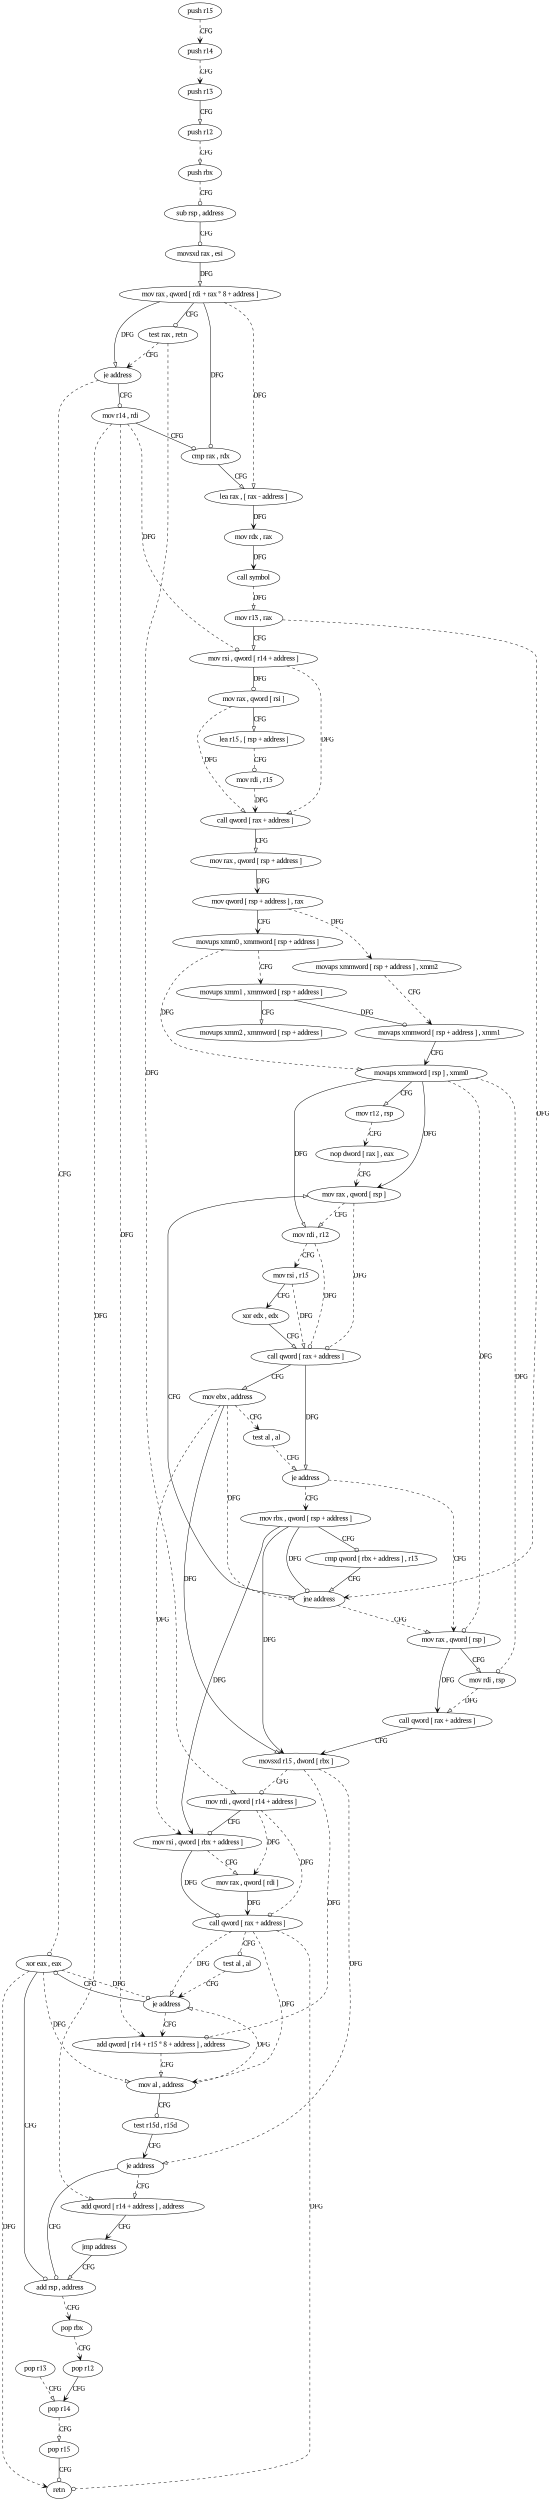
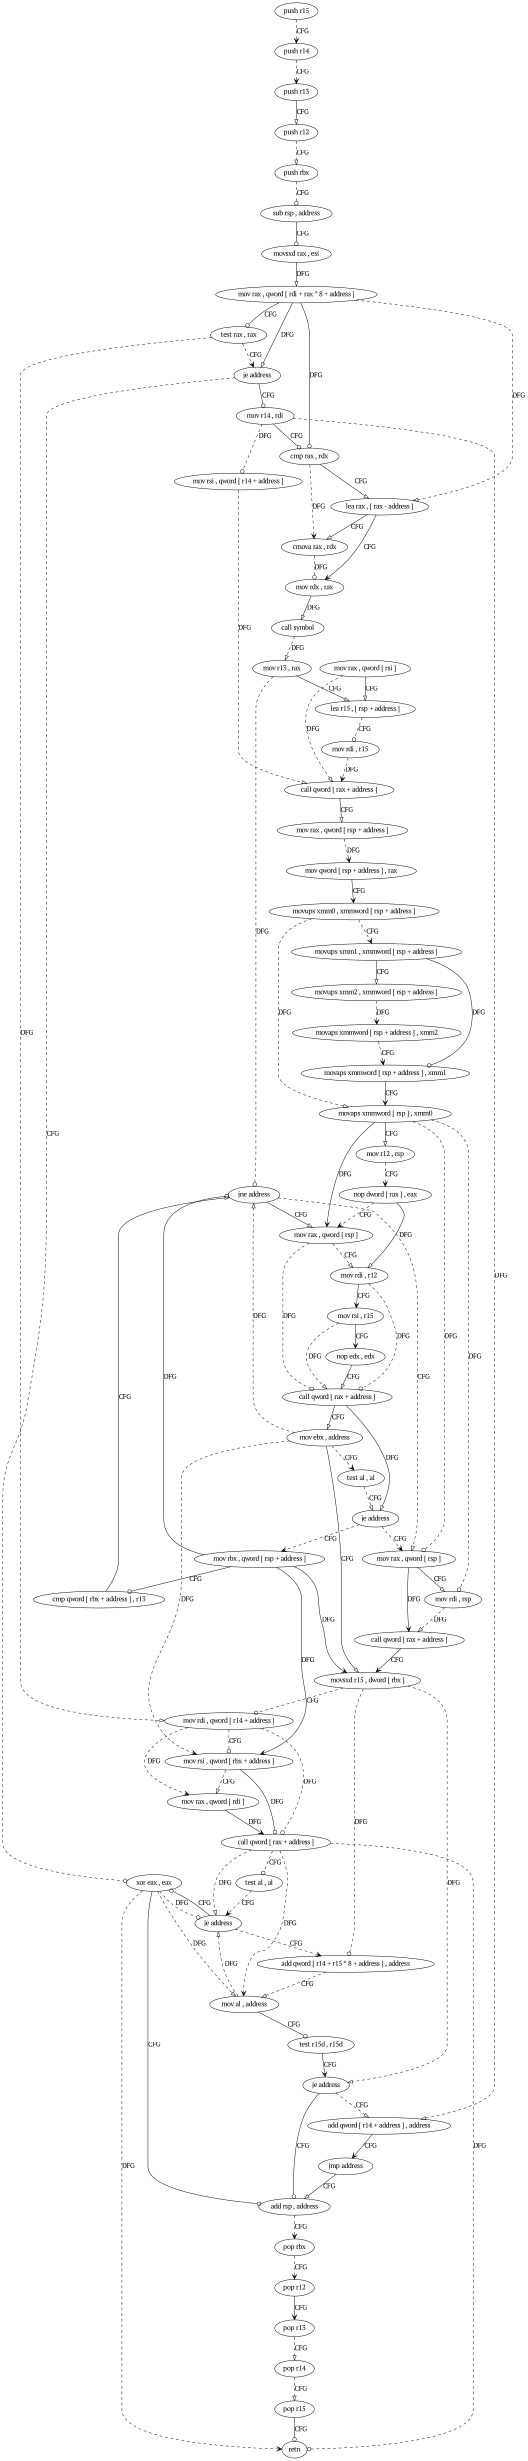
  digraph {
    fontname="PT Serif"
    node [fontname="PT Serif"]
    edge [arrowhead=onormal fontname="PT Serif" style=dashed]
    n1 [label="push r15"]
    n2 [label="push r14"]
    n3 [label="push r13"]
    n4 [label="push r12"]
    n5 [label="push rbx"]
    n6 [label="sub rsp , address"]
    n7 [label="movsxd rax , esi"]
    n8 [label="mov rax , qword [ rdi + rax * 8 + address ]"]
-   n9 [label="test rax , retn"]
+   n9 [label="test rax , rax"]
    n10 [label="je address"]
    n11 [label="cmp rax , rdx"]
    n12 [label="lea rax , [ rax - address ]"]
    n13 [label="mov rdi , qword [ r14 + address ]"]
    n14 [label="xor eax , eax"]
    n15 [label="mov r14 , rdi"]
+   n16 [label="cmova rax , rdx"]
    n17 [label="mov rdx , rax"]
    n18 [label="add rsp , address"]
    n19 [label="je address"]
    n20 [label="mov al , address"]
    n21 [label=retn]
    n22 [label="mov rsi , qword [ r14 + address ]"]
    n23 [label="add qword [ r14 + r15 * 8 + address ] , address"]
    n24 [label="add qword [ r14 + address ] , address"]
    n25 [label="pop rbx"]
    n26 [label="test r15d , r15d"]
    n27 [label="mov rax , qword [ rsi ]"]
    n28 [label="call qword [ rax + address ]"]
    n29 [label="mov rsi , qword [ rbx + address ]"]
    n30 [label="mov rax , qword [ rdi ]"]
    n31 [label="call qword [ rax + address ]"]
    n32 [label="jmp address"]
    n33 [label="pop r12"]
    n34 [label="call symbol"]
    n35 [label="mov r13 , rax"]
    n36 [label="jne address"]
    n37 [label="mov rax , qword [ rsp ]"]
    n38 [label="mov rax , qword [ rsp ]"]
    n39 [label="lea r15 , [ rsp + address ]"]
    n40 [label="mov rax , qword [ rsp + address ]"]
    n41 [label="mov rdi , r15"]
    n42 [label="mov qword [ rsp + address ] , rax"]
    n43 [label="movups xmm0 , xmmword [ rsp + address ]"]
    n44 [label="movups xmm1 , xmmword [ rsp + address ]"]
    n45 [label="movaps xmmword [ rsp ] , xmm0"]
    n46 [label="movups xmm2 , xmmword [ rsp + address ]"]
    n47 [label="movaps xmmword [ rsp + address ] , xmm1"]
    n48 [label="mov r12 , rsp"]
    n49 [label="mov rdi , rsp"]
    n50 [label="mov rdi , r12"]
    n51 [label="movaps xmmword [ rsp + address ] , xmm2"]
    n52 [label="nop dword [ rax ] , eax"]
    n53 [label="call qword [ rax + address ]"]
    n54 [label="call qword [ rax + address ]"]
    n55 [label="mov rsi , r15"]
    n56 [label="mov ebx , address"]
    n57 [label="je address"]
    n58 [label="movsxd r15 , dword [ rbx ]"]
    n59 [label="je address"]
    n60 [label="test al , al"]
    n61 [label="mov rbx , qword [ rsp + address ]"]
    n62 [label="cmp qword [ rbx + address ] , r13"]
-   n63 [label="xor edx , edx"]
+   n63 [label="nop edx , edx"]
    n64 [label="test al , al"]
    n65 [label="pop r13"]
    n66 [label="pop r14"]
    n67 [label="pop r15"]
    n1 -> n2 [arrowhead=vee label=CFG]
    n2 -> n3 [arrowhead=vee label=CFG]
    n3 -> n4 [label=CFG style=solid]
    n4 -> n5 [label=CFG]
    n5 -> n6 [arrowhead=odot label=CFG]
    n6 -> n7 [arrowhead=odot label=CFG style=solid]
    n7 -> n8 [label=DFG style=solid]
    n8 -> n9 [arrowhead=odot label=CFG style=solid]
    n8 -> n10 [label=DFG style=solid]
    n8 -> n11 [arrowhead=odot label=DFG style=solid]
    n8 -> n12 [label=DFG]
    n9 -> n10 [arrowhead=vee label=CFG]
    n9 -> n13 [label=DFG]
    n10 -> n14 [arrowhead=odot label=CFG]
    n10 -> n15 [arrowhead=odot label=CFG style=solid]
    n11 -> n12 [label=CFG style=solid]
-   n12 -> n17 [arrowhead=vee label=DFG style=solid]
-   n13 -> n29 [arrowhead=odot label=CFG style=solid]
+   n11 -> n16 [arrowhead=vee label=DFG]
+   n12 -> n16 [label=CFG style=solid]
+   n12 -> n17 [arrowhead=vee label=CFG style=solid]
+   n13 -> n29 [arrowhead=odot label=CFG]
    n13 -> n30 [arrowhead=vee label=DFG]
    n13 -> n31 [arrowhead=odot label=DFG]
    n14 -> n18 [arrowhead=odot label=CFG style=solid]
    n14 -> n19 [arrowhead=odot label=DFG]
    n14 -> n20 [label=DFG]
    n14 -> n21 [arrowhead=vee label=DFG]
    n15 -> n11 [arrowhead=odot label=CFG style=solid]
    n15 -> n22 [arrowhead=odot label=DFG]
-   n15 -> n23 [arrowhead=vee label=DFG]
    n15 -> n24 [label=DFG]
-   n17 -> n34 [arrowhead=vee label=DFG style=solid]
+   n16 -> n17 [arrowhead=odot label=DFG]
+   n17 -> n34 [label=DFG style=solid]
    n18 -> n25 [arrowhead=vee label=CFG]
    n19 -> n14 [arrowhead=odot label=CFG style=solid]
    n19 -> n23 [arrowhead=vee label=CFG]
    n20 -> n19 [label=DFG]
    n20 -> n26 [arrowhead=odot label=CFG style=solid]
-   n22 -> n27 [arrowhead=odot label=DFG style=solid]
    n22 -> n28 [label=DFG]
    n23 -> n20 [label=CFG]
    n24 -> n32 [arrowhead=vee label=CFG style=solid]
    n25 -> n33 [arrowhead=vee label=CFG]
    n26 -> n59 [arrowhead=vee label=CFG style=solid]
    n27 -> n28 [label=DFG]
    n27 -> n39 [label=CFG style=solid]
    n28 -> n40 [label=CFG style=solid]
    n29 -> n30 [label=CFG]
    n29 -> n31 [arrowhead=odot label=DFG style=solid]
    n30 -> n31 [arrowhead=vee label=DFG style=solid]
    n31 -> n19 [label=DFG]
    n31 -> n20 [arrowhead=vee label=DFG]
    n31 -> n21 [arrowhead=odot label=DFG]
    n31 -> n60 [arrowhead=odot label=CFG]
    n32 -> n18 [label=CFG style=solid]
-   n33 -> n66 [arrowhead=vee label=CFG style=solid]
+   n33 -> n65 [arrowhead=vee label=CFG style=solid]
    n34 -> n35 [label=DFG]
-   n35 -> n22 [label=CFG style=solid]
-   n35 -> n36 [arrowhead=vee label=DFG]
+   n35 -> n39 [label=CFG style=solid]
+   n35 -> n36 [arrowhead=odot label=DFG]
    n36 -> n37 [label=CFG style=solid]
    n36 -> n38 [label=CFG]
    n37 -> n50 [label=CFG]
    n37 -> n53 [arrowhead=odot label=DFG]
    n38 -> n49 [label=CFG style=solid]
    n38 -> n54 [arrowhead=vee label=DFG style=solid]
    n39 -> n41 [arrowhead=odot label=CFG]
-   n40 -> n42 [arrowhead=vee label=DFG style=solid]
+   n40 -> n42 [arrowhead=vee label=DFG]
    n41 -> n28 [arrowhead=vee label=DFG]
    n42 -> n43 [arrowhead=vee label=CFG style=solid]
    n43 -> n44 [arrowhead=vee label=CFG]
    n43 -> n45 [label=DFG]
    n44 -> n46 [label=CFG style=solid]
    n44 -> n47 [arrowhead=odot label=DFG style=solid]
    n45 -> n37 [arrowhead=vee label=DFG style=solid]
    n45 -> n38 [arrowhead=odot label=DFG]
    n45 -> n48 [label=CFG style=solid]
    n45 -> n49 [arrowhead=odot label=DFG]
-   n45 -> n50 [label=DFG style=solid]
-   n42 -> n51 [arrowhead=vee label=DFG]
+   n52 -> n50 [label=DFG style=solid]
+   n46 -> n51 [arrowhead=vee label=DFG]
    n47 -> n45 [arrowhead=vee label=CFG style=solid]
    n48 -> n52 [arrowhead=vee label=CFG]
    n49 -> n54 [label=DFG]
    n50 -> n53 [arrowhead=odot label=DFG]
-   n50 -> n55 [arrowhead=vee label=CFG]
+   n50 -> n55 [arrowhead=vee label=CFG style=solid]
    n51 -> n47 [arrowhead=vee label=CFG]
    n52 -> n37 [arrowhead=vee label=CFG]
    n53 -> n56 [label=CFG style=solid]
    n53 -> n57 [label=DFG style=solid]
    n54 -> n58 [arrowhead=vee label=CFG style=solid]
    n55 -> n53 [label=DFG]
    n55 -> n63 [arrowhead=vee label=CFG style=solid]
    n56 -> n29 [arrowhead=vee label=DFG]
    n56 -> n36 [label=DFG]
-   n56 -> n58 [label=DFG style=solid]
+   n56 -> n58 [label=CFG style=solid]
    n56 -> n64 [arrowhead=vee label=CFG]
    n57 -> n38 [arrowhead=vee label=CFG]
    n57 -> n61 [arrowhead=vee label=CFG]
    n58 -> n13 [arrowhead=odot label=CFG]
    n58 -> n23 [arrowhead=odot label=DFG]
    n58 -> n59 [label=DFG]
    n59 -> n18 [arrowhead=odot label=CFG style=solid]
    n59 -> n24 [label=CFG]
    n60 -> n19 [arrowhead=vee label=CFG]
    n61 -> n29 [arrowhead=vee label=DFG style=solid]
    n61 -> n36 [arrowhead=odot label=DFG style=solid]
    n61 -> n58 [arrowhead=vee label=DFG style=solid]
    n61 -> n62 [arrowhead=odot label=CFG style=solid]
    n62 -> n36 [label=CFG style=solid]
    n63 -> n53 [label=CFG style=solid]
    n64 -> n57 [label=CFG]
    n65 -> n66 [label=CFG]
    n66 -> n67 [label=CFG]
    n67 -> n21 [arrowhead=odot label=CFG style=solid]
  }
